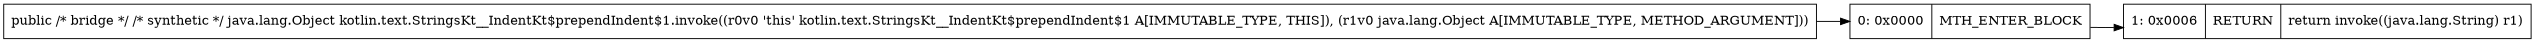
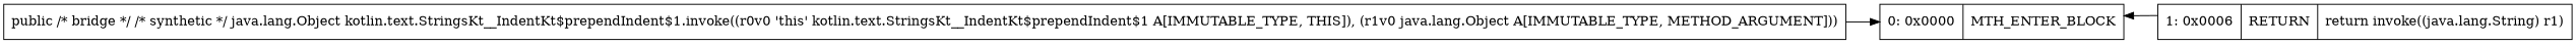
  digraph {
    rankdir=LR
    node [shape=record]
    n1 [label="{0\:\ 0x0000|MTH_ENTER_BLOCK\l}"]
    n2 [label="{1\:\ 0x0006|RETURN\l|return invoke((java.lang.String) r1)\l}"]
    n3 [label="{public \/* bridge *\/ \/* synthetic *\/ java.lang.Object kotlin.text.StringsKt__IndentKt$prependIndent$1.invoke((r0v0 'this' kotlin.text.StringsKt__IndentKt$prependIndent$1 A[IMMUTABLE_TYPE, THIS]), (r1v0 java.lang.Object A[IMMUTABLE_TYPE, METHOD_ARGUMENT])) }"]
-   n1 -> n2
+   n2 -> n1
    n3 -> n1
  }
